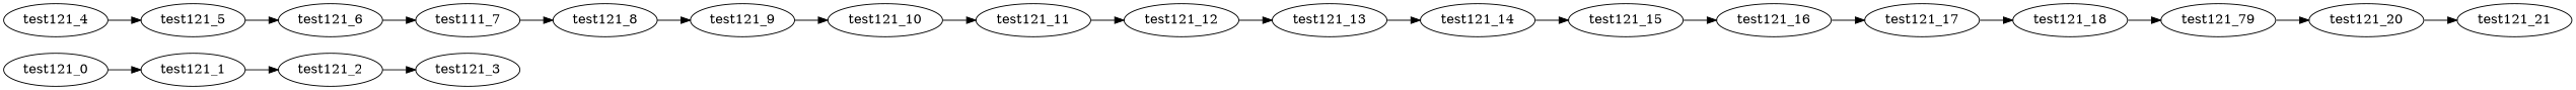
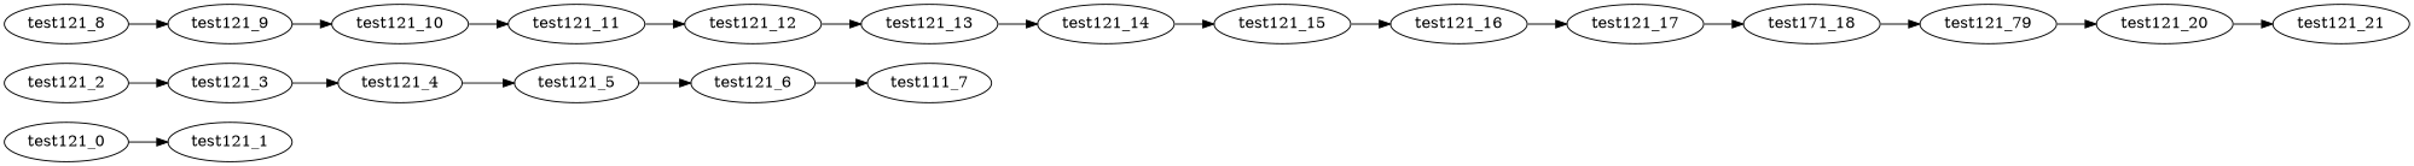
  digraph {
    rankdir=LR
    test121_0
    test121_1
    test121_2
    test121_3
    test121_4
    test121_5
    test121_6
    n8 [label=test111_7]
    test121_8
    test121_9
    test121_10
    test121_11
    test121_12
    test121_13
    test121_14
    test121_15
    test121_16
    test121_17
-   test121_18
+   test121_18 [label=test171_18]
    n20 [label=test121_79]
    test121_20
    test121_21
    test121_0 -> test121_1
-   test121_1 -> test121_2
    test121_2 -> test121_3
+   test121_3 -> test121_4
    test121_4 -> test121_5
    test121_5 -> test121_6
    test121_6 -> n8
-   n8 -> test121_8
    test121_8 -> test121_9
    test121_9 -> test121_10
    test121_10 -> test121_11
    test121_11 -> test121_12
    test121_12 -> test121_13
    test121_13 -> test121_14
    test121_14 -> test121_15
    test121_15 -> test121_16
    test121_16 -> test121_17
    test121_17 -> test121_18
    test121_18 -> n20
    n20 -> test121_20
    test121_20 -> test121_21
  }
